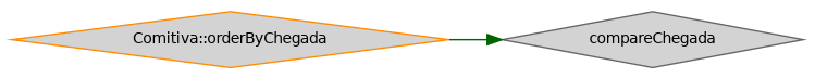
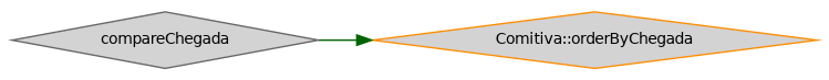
  digraph {
    rankdir=LR
    node [fillcolor=lightgrey fontname=Helvetica fontsize=10 shape=diamond style=filled]
    n1 [color=darkorange fontcolor=black height=0.2 label="Comitiva::orderByChegada" width=0.4]
    n2 [color=gray40 height=0.2 label=compareChegada width=0.4]
-   n1 -> n2 [color=darkgreen fontname=Helvetica fontsize=10 labelfontname=Helvetica labelfontsize=10 style=solid]
+   n2 -> n1 [color=darkgreen fontname=Helvetica fontsize=10 labelfontname=Helvetica labelfontsize=10 style=solid]
  }
